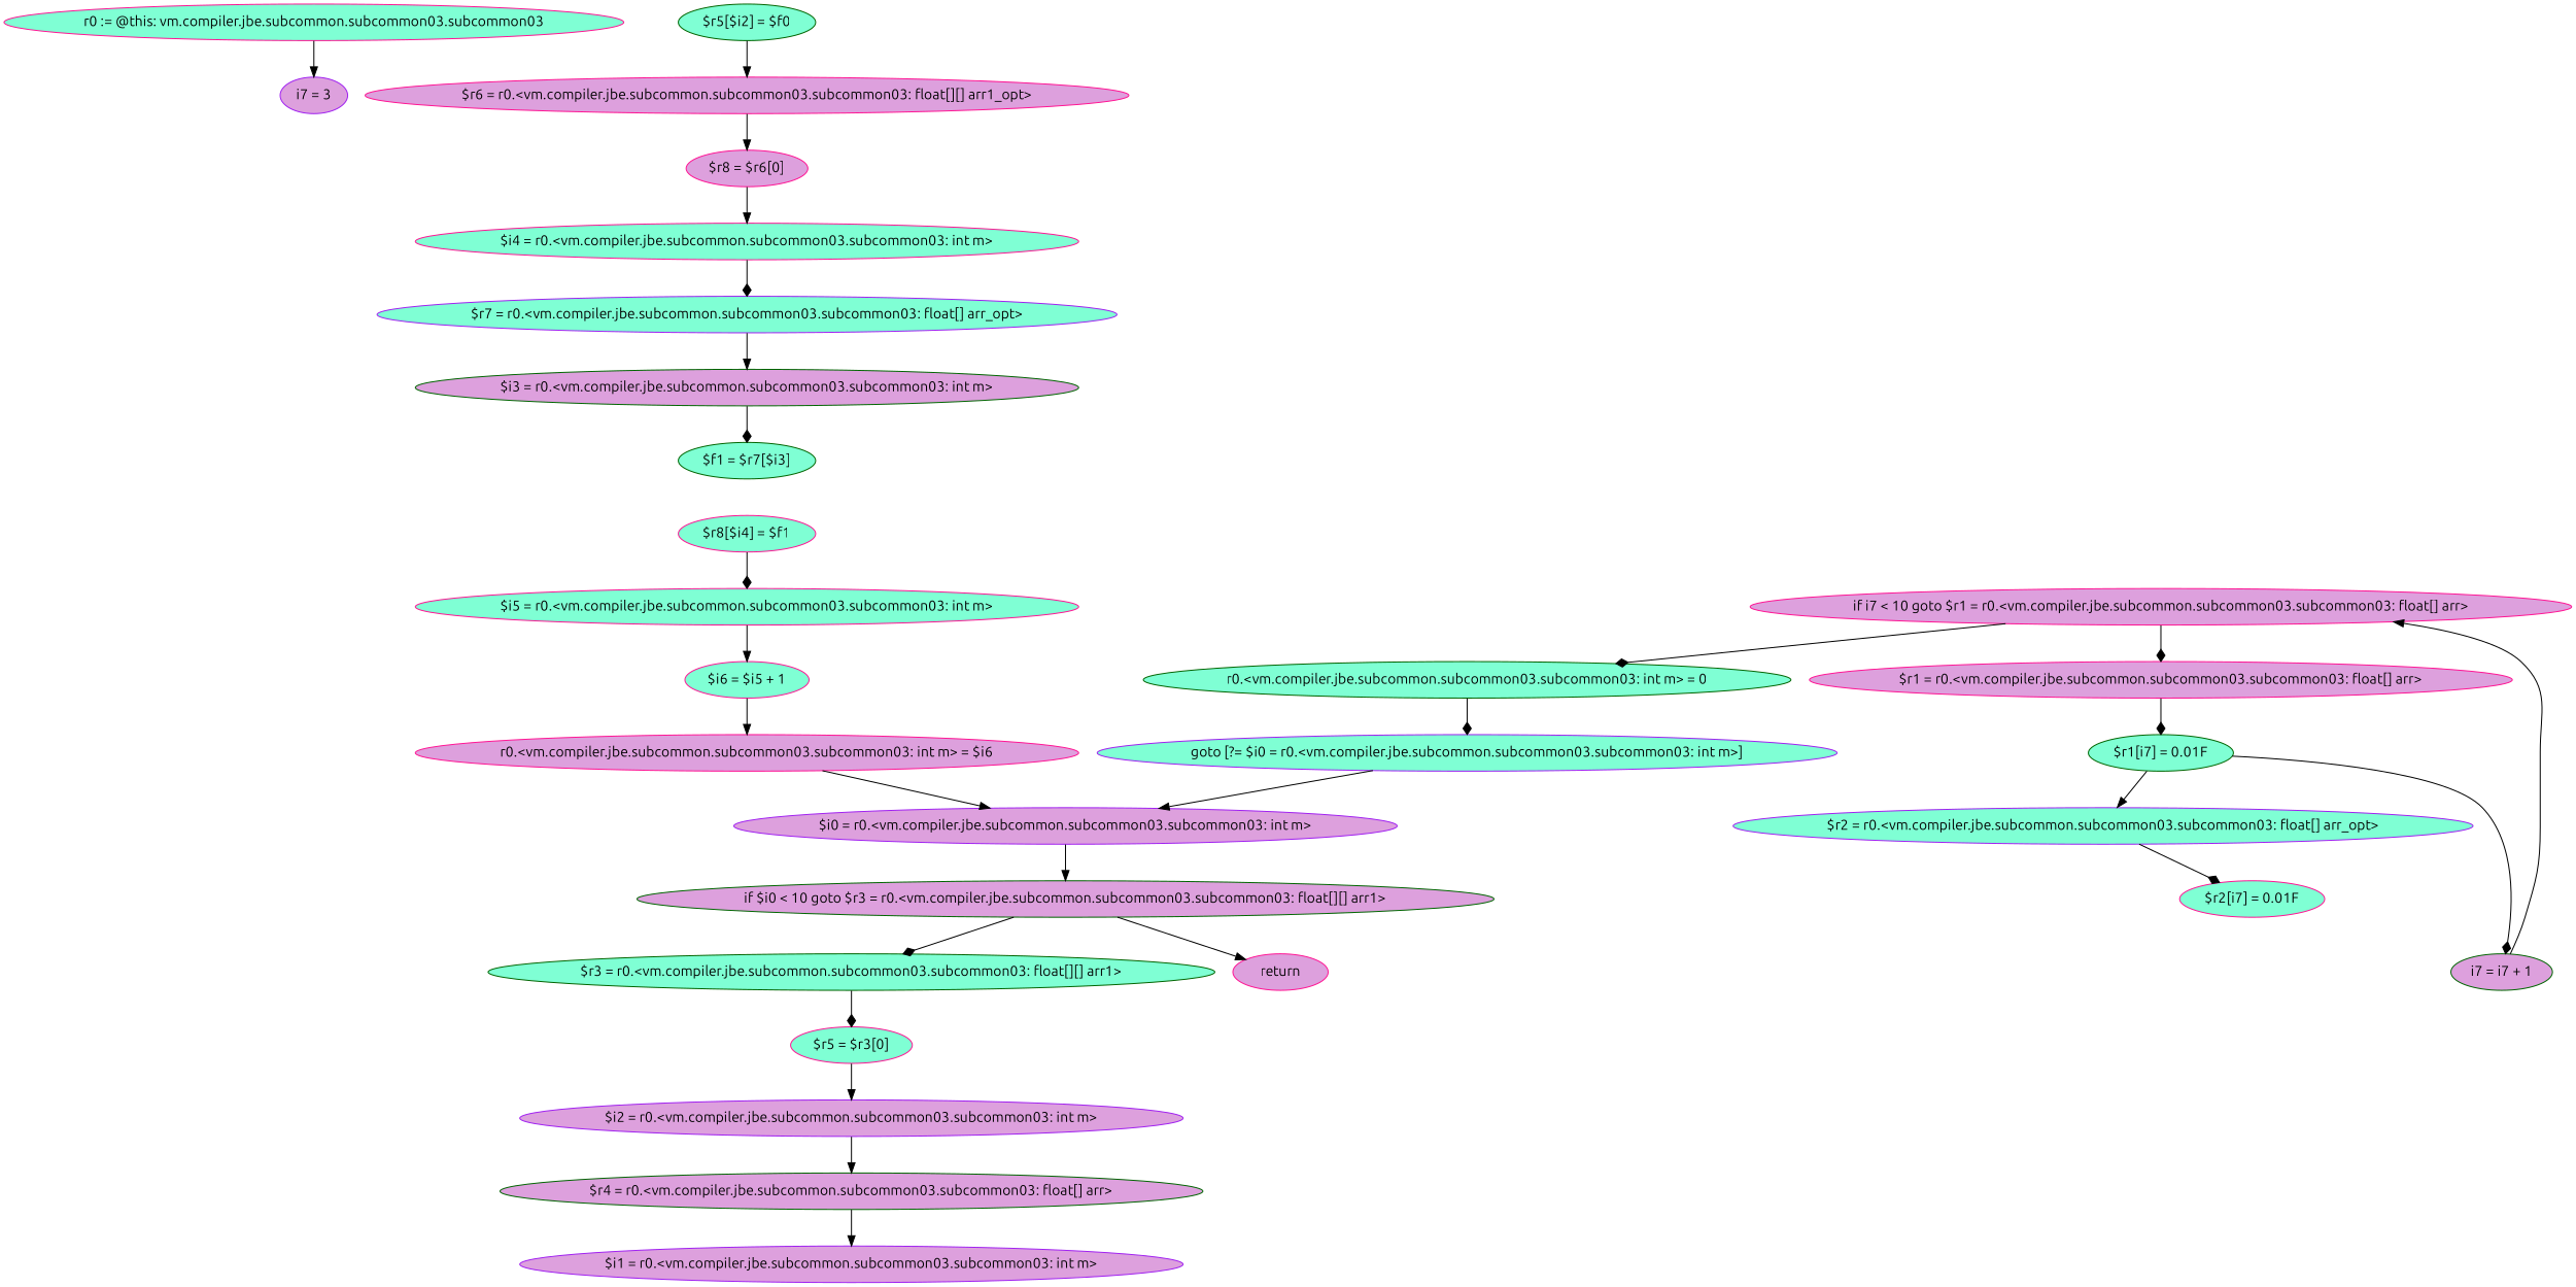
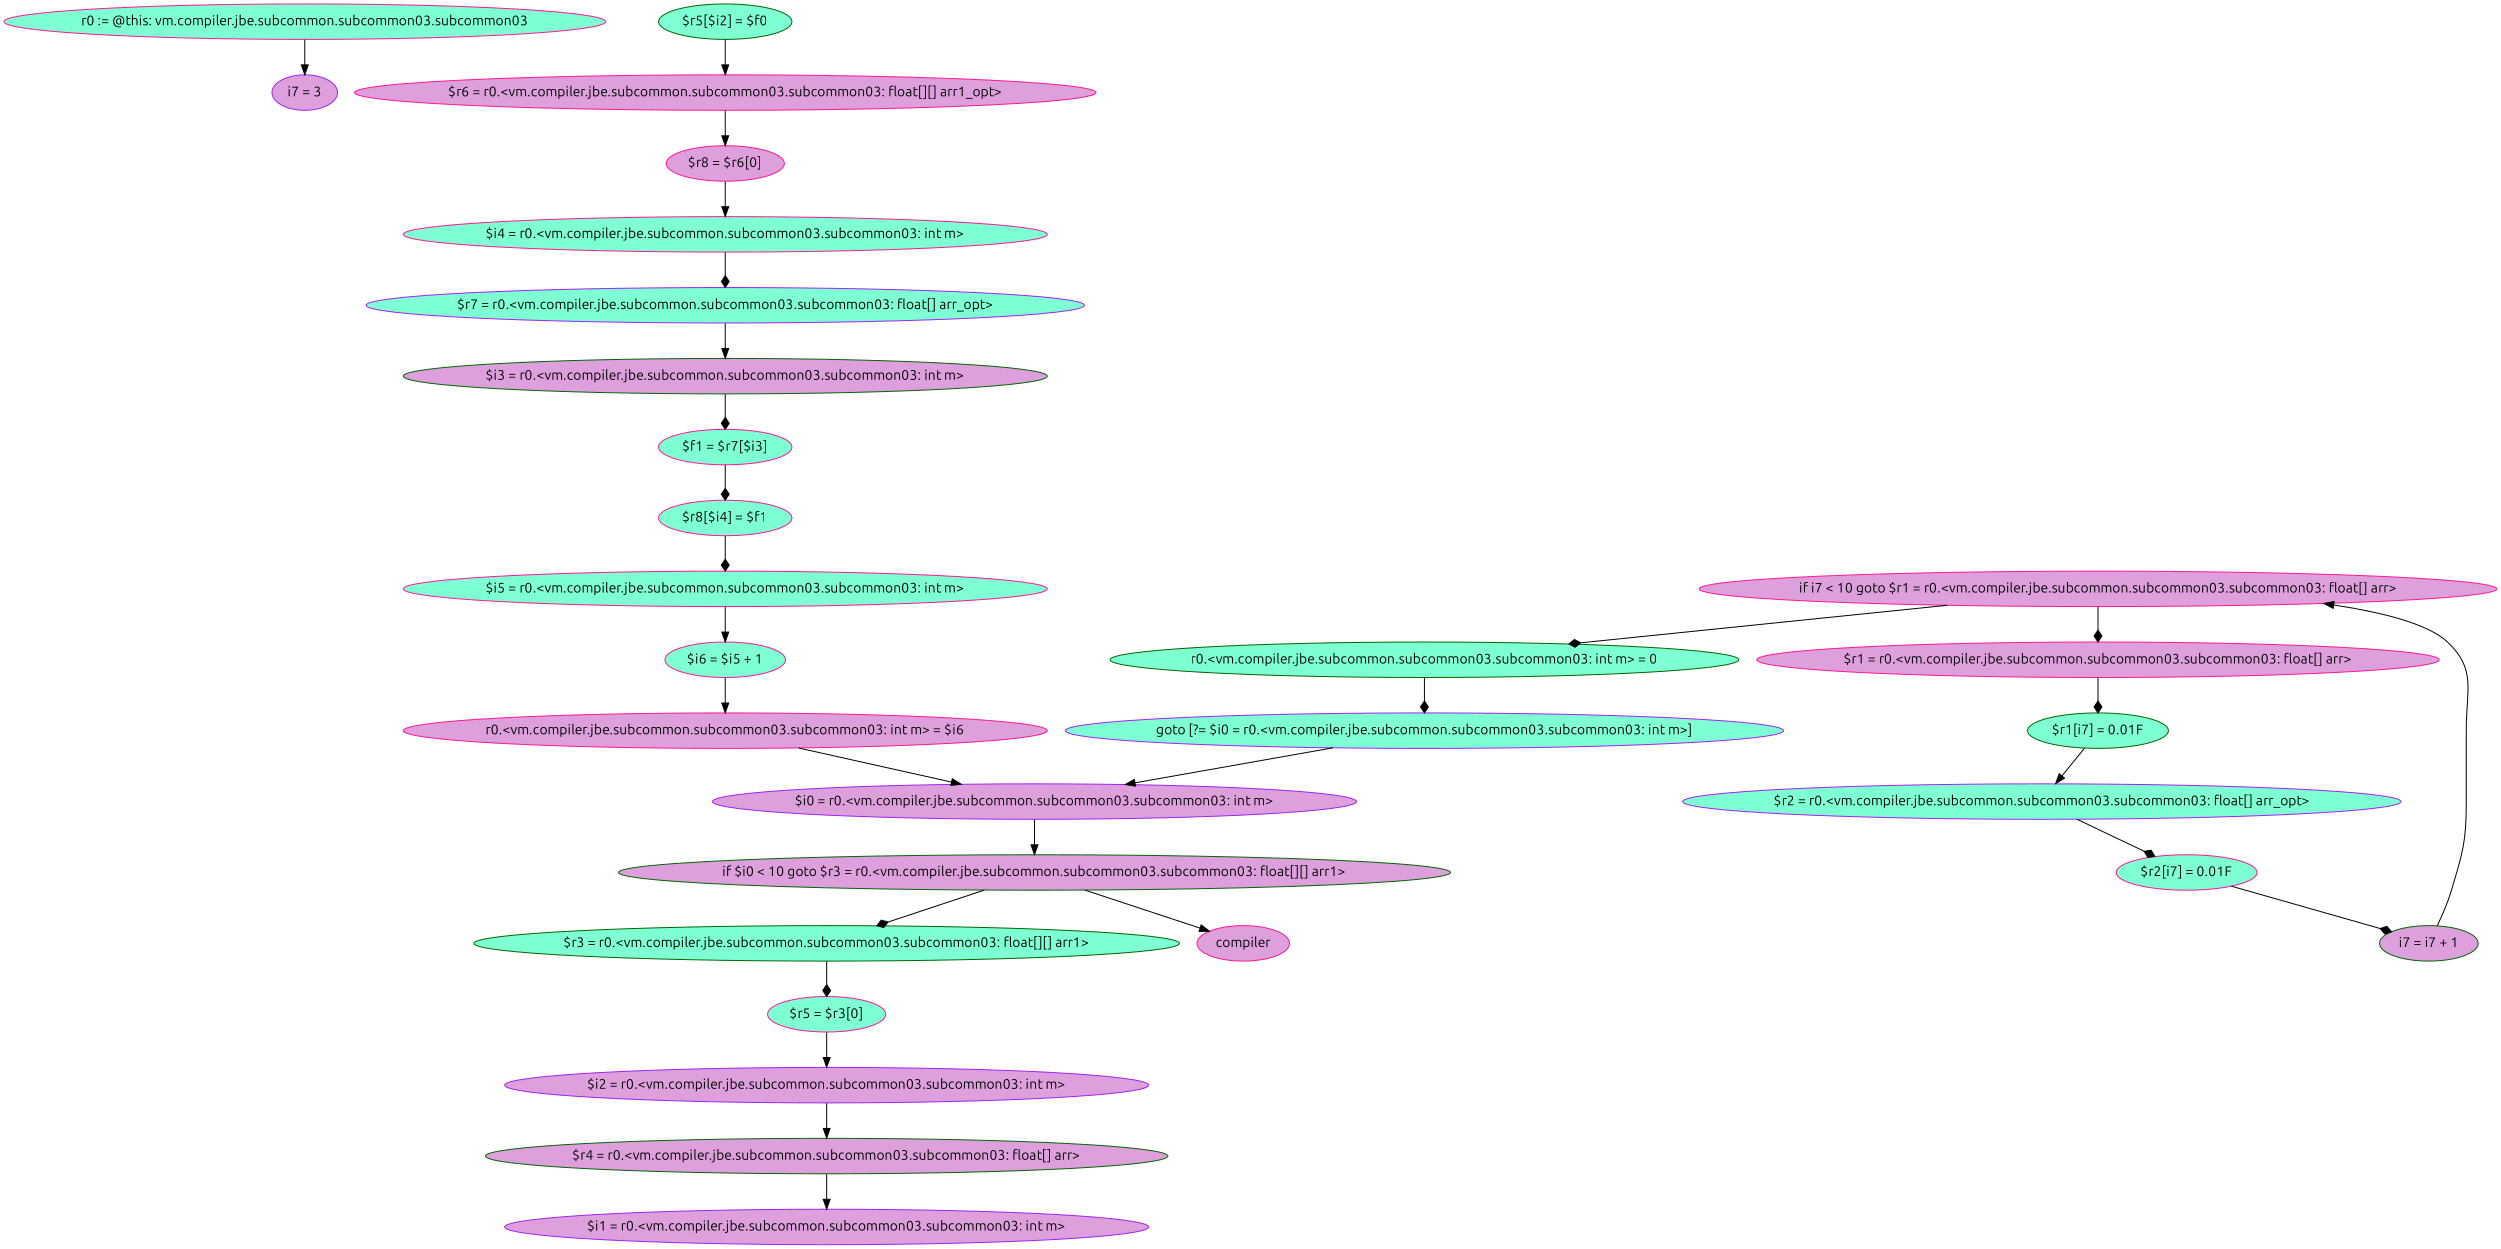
  digraph {
    fontname=Ubuntu
    node [color=deeppink fillcolor=aquamarine fontname=Ubuntu style=filled]
    edge [arrowhead=normal fontname=Ubuntu]
    n1 [color=purple fillcolor=plum label="i7 = 3"]
    "r0 := @this: vm.compiler.jbe.subcommon.subcommon03.subcommon03"
    "if i7 < 10 goto $r1 = r0.<vm.compiler.jbe.subcommon.subcommon03.subcommon03: float[] arr>" [fillcolor=plum]
    "$r1 = r0.<vm.compiler.jbe.subcommon.subcommon03.subcommon03: float[] arr>" [fillcolor=plum]
    "r0.<vm.compiler.jbe.subcommon.subcommon03.subcommon03: int m> = 0" [color=darkgreen]
    "$r1[i7] = 0.01F" [color=darkgreen]
    "$r2 = r0.<vm.compiler.jbe.subcommon.subcommon03.subcommon03: float[] arr_opt>" [color=purple]
    "$r2[i7] = 0.01F"
    "i7 = i7 + 1" [color=darkgreen fillcolor=plum]
    "goto [?= $i0 = r0.<vm.compiler.jbe.subcommon.subcommon03.subcommon03: int m>]" [color=purple]
    "$i0 = r0.<vm.compiler.jbe.subcommon.subcommon03.subcommon03: int m>" [color=purple fillcolor=plum]
    "if $i0 < 10 goto $r3 = r0.<vm.compiler.jbe.subcommon.subcommon03.subcommon03: float[][] arr1>" [color=darkgreen fillcolor=plum]
    "$r3 = r0.<vm.compiler.jbe.subcommon.subcommon03.subcommon03: float[][] arr1>" [color=darkgreen]
    "$r5 = $r3[0]"
    "$i2 = r0.<vm.compiler.jbe.subcommon.subcommon03.subcommon03: int m>" [color=purple fillcolor=plum]
    "$r4 = r0.<vm.compiler.jbe.subcommon.subcommon03.subcommon03: float[] arr>" [color=darkgreen fillcolor=plum]
    "$i1 = r0.<vm.compiler.jbe.subcommon.subcommon03.subcommon03: int m>" [color=purple fillcolor=plum]
    "$r5[$i2] = $f0" [color=darkgreen]
    "$r6 = r0.<vm.compiler.jbe.subcommon.subcommon03.subcommon03: float[][] arr1_opt>" [fillcolor=plum]
    "$r8 = $r6[0]" [fillcolor=plum]
    "$i4 = r0.<vm.compiler.jbe.subcommon.subcommon03.subcommon03: int m>"
    "$r7 = r0.<vm.compiler.jbe.subcommon.subcommon03.subcommon03: float[] arr_opt>" [color=purple]
    "$i3 = r0.<vm.compiler.jbe.subcommon.subcommon03.subcommon03: int m>" [color=darkgreen fillcolor=plum]
-   "$f1 = $r7[$i3]" [color=darkgreen]
+   "$f1 = $r7[$i3]"
    "$r8[$i4] = $f1"
    "$i5 = r0.<vm.compiler.jbe.subcommon.subcommon03.subcommon03: int m>"
    "$i6 = $i5 + 1"
    "r0.<vm.compiler.jbe.subcommon.subcommon03.subcommon03: int m> = $i6" [fillcolor=plum]
-   return [fillcolor=plum]
+   return [fillcolor=plum label=compiler]
    "r0 := @this: vm.compiler.jbe.subcommon.subcommon03.subcommon03" -> n1
    "if i7 < 10 goto $r1 = r0.<vm.compiler.jbe.subcommon.subcommon03.subcommon03: float[] arr>" -> "$r1 = r0.<vm.compiler.jbe.subcommon.subcommon03.subcommon03: float[] arr>" [arrowhead=diamond]
    "if i7 < 10 goto $r1 = r0.<vm.compiler.jbe.subcommon.subcommon03.subcommon03: float[] arr>" -> "r0.<vm.compiler.jbe.subcommon.subcommon03.subcommon03: int m> = 0" [arrowhead=diamond]
    "$r1 = r0.<vm.compiler.jbe.subcommon.subcommon03.subcommon03: float[] arr>" -> "$r1[i7] = 0.01F" [arrowhead=diamond]
    "r0.<vm.compiler.jbe.subcommon.subcommon03.subcommon03: int m> = 0" -> "goto [?= $i0 = r0.<vm.compiler.jbe.subcommon.subcommon03.subcommon03: int m>]" [arrowhead=diamond]
    "$r1[i7] = 0.01F" -> "$r2 = r0.<vm.compiler.jbe.subcommon.subcommon03.subcommon03: float[] arr_opt>"
    "$r2 = r0.<vm.compiler.jbe.subcommon.subcommon03.subcommon03: float[] arr_opt>" -> "$r2[i7] = 0.01F" [arrowhead=diamond]
-   "$r1[i7] = 0.01F" -> "i7 = i7 + 1" [arrowhead=diamond]
+   "$r2[i7] = 0.01F" -> "i7 = i7 + 1" [arrowhead=diamond]
    "i7 = i7 + 1" -> "if i7 < 10 goto $r1 = r0.<vm.compiler.jbe.subcommon.subcommon03.subcommon03: float[] arr>"
    "goto [?= $i0 = r0.<vm.compiler.jbe.subcommon.subcommon03.subcommon03: int m>]" -> "$i0 = r0.<vm.compiler.jbe.subcommon.subcommon03.subcommon03: int m>"
    "$i0 = r0.<vm.compiler.jbe.subcommon.subcommon03.subcommon03: int m>" -> "if $i0 < 10 goto $r3 = r0.<vm.compiler.jbe.subcommon.subcommon03.subcommon03: float[][] arr1>"
    "if $i0 < 10 goto $r3 = r0.<vm.compiler.jbe.subcommon.subcommon03.subcommon03: float[][] arr1>" -> "$r3 = r0.<vm.compiler.jbe.subcommon.subcommon03.subcommon03: float[][] arr1>" [arrowhead=diamond]
    "if $i0 < 10 goto $r3 = r0.<vm.compiler.jbe.subcommon.subcommon03.subcommon03: float[][] arr1>" -> return
    "$r3 = r0.<vm.compiler.jbe.subcommon.subcommon03.subcommon03: float[][] arr1>" -> "$r5 = $r3[0]" [arrowhead=diamond]
    "$r5 = $r3[0]" -> "$i2 = r0.<vm.compiler.jbe.subcommon.subcommon03.subcommon03: int m>"
    "$i2 = r0.<vm.compiler.jbe.subcommon.subcommon03.subcommon03: int m>" -> "$r4 = r0.<vm.compiler.jbe.subcommon.subcommon03.subcommon03: float[] arr>"
    "$r4 = r0.<vm.compiler.jbe.subcommon.subcommon03.subcommon03: float[] arr>" -> "$i1 = r0.<vm.compiler.jbe.subcommon.subcommon03.subcommon03: int m>"
    "$r5[$i2] = $f0" -> "$r6 = r0.<vm.compiler.jbe.subcommon.subcommon03.subcommon03: float[][] arr1_opt>"
    "$r6 = r0.<vm.compiler.jbe.subcommon.subcommon03.subcommon03: float[][] arr1_opt>" -> "$r8 = $r6[0]"
    "$r8 = $r6[0]" -> "$i4 = r0.<vm.compiler.jbe.subcommon.subcommon03.subcommon03: int m>"
    "$i4 = r0.<vm.compiler.jbe.subcommon.subcommon03.subcommon03: int m>" -> "$r7 = r0.<vm.compiler.jbe.subcommon.subcommon03.subcommon03: float[] arr_opt>" [arrowhead=diamond]
    "$r7 = r0.<vm.compiler.jbe.subcommon.subcommon03.subcommon03: float[] arr_opt>" -> "$i3 = r0.<vm.compiler.jbe.subcommon.subcommon03.subcommon03: int m>"
    "$i3 = r0.<vm.compiler.jbe.subcommon.subcommon03.subcommon03: int m>" -> "$f1 = $r7[$i3]" [arrowhead=diamond]
+   "$f1 = $r7[$i3]" -> "$r8[$i4] = $f1" [arrowhead=diamond]
    "$r8[$i4] = $f1" -> "$i5 = r0.<vm.compiler.jbe.subcommon.subcommon03.subcommon03: int m>" [arrowhead=diamond]
    "$i5 = r0.<vm.compiler.jbe.subcommon.subcommon03.subcommon03: int m>" -> "$i6 = $i5 + 1"
    "$i6 = $i5 + 1" -> "r0.<vm.compiler.jbe.subcommon.subcommon03.subcommon03: int m> = $i6"
    "r0.<vm.compiler.jbe.subcommon.subcommon03.subcommon03: int m> = $i6" -> "$i0 = r0.<vm.compiler.jbe.subcommon.subcommon03.subcommon03: int m>"
  }
